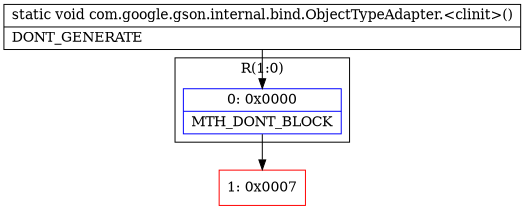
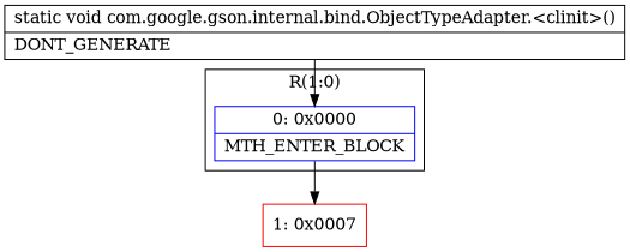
  digraph {
    node [shape=record]
-   n1 [color=blue label="{0\:\ 0x0000|MTH_DONT_BLOCK\l}"]
+   n1 [color=blue label="{0\:\ 0x0000|MTH_ENTER_BLOCK\l}"]
    n2 [color=red label="{1\:\ 0x0007}"]
    n3 [label="{static void com.google.gson.internal.bind.ObjectTypeAdapter.\<clinit\>()  | DONT_GENERATE\l}"]
    subgraph cluster_1 {
      label="R(1:0)"
      n1
    }
    n1 -> n2
    n3 -> n1
  }
